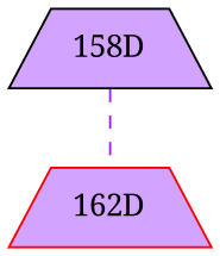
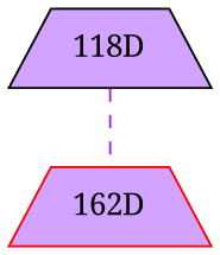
  graph {
    fontname="Noto Serif"
    node [fillcolor="#D3A4FF" style=radial shape=trapezium fontname="Noto Serif"]
-   "118D" [color=black label="158D"]
+   "118D" [color=black]
    "162D" [color=red]
    "118D" -- "162D" [penwidth=1 color=purple style=dashed fontname="Noto Serif"]
  }
